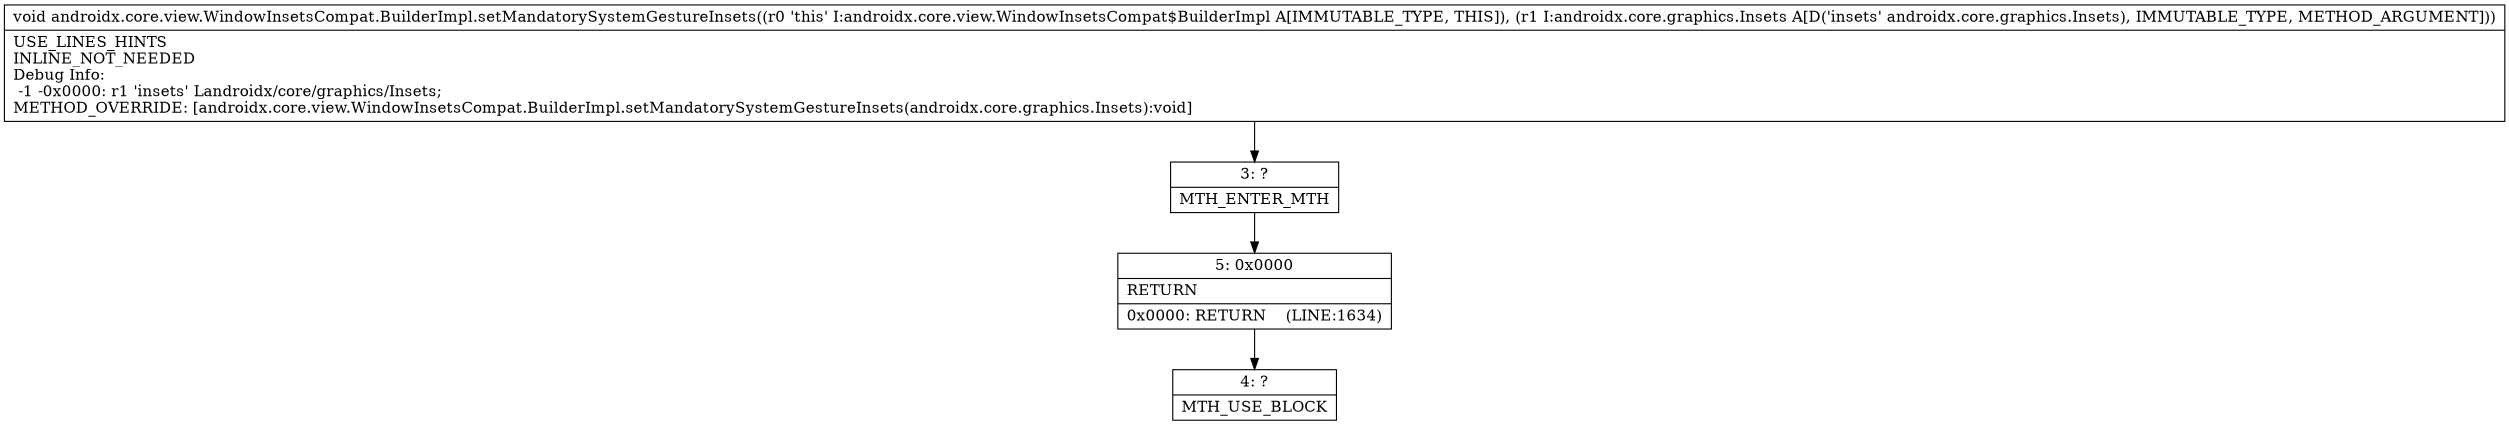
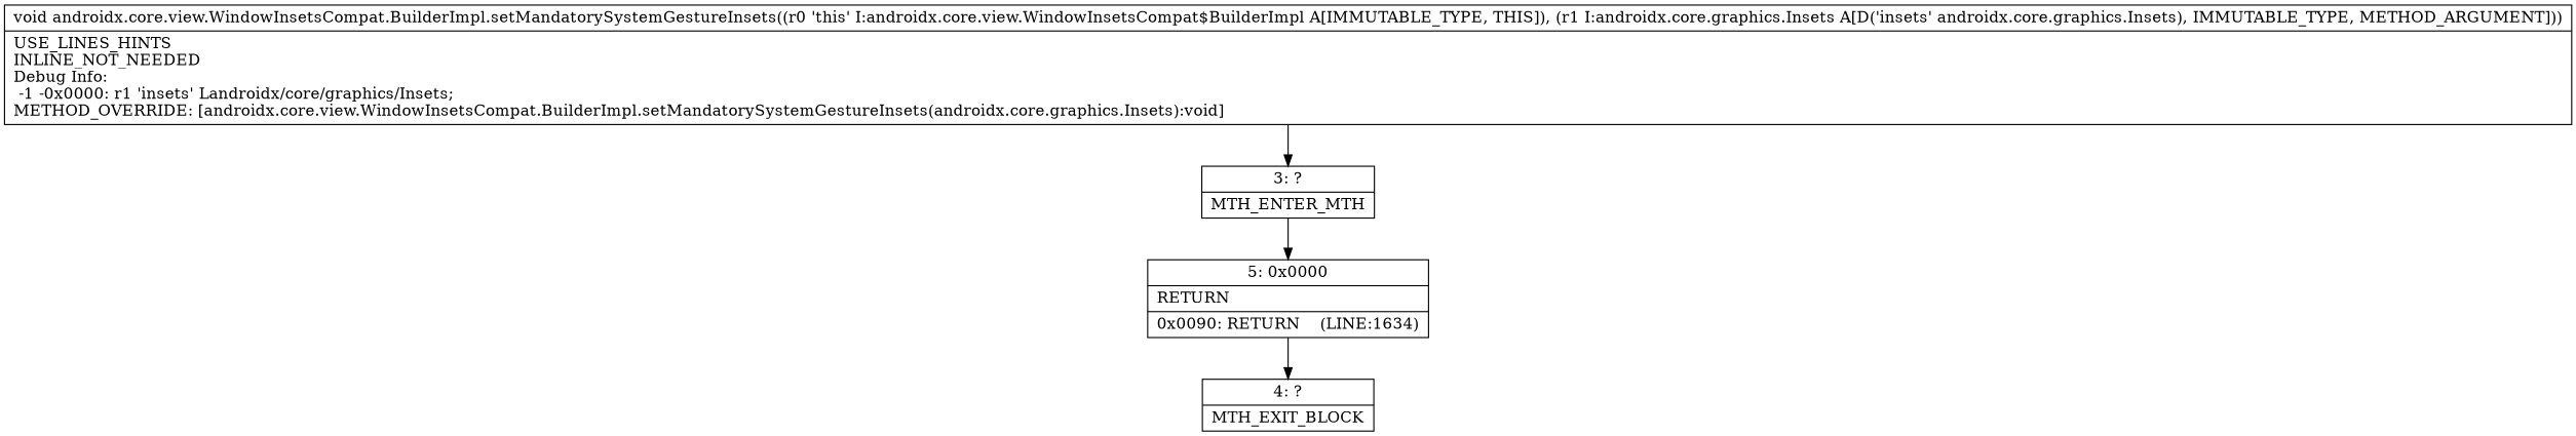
  digraph {
    fontname="DejaVu Serif"
    node [fontname="DejaVu Serif" shape=record]
    edge [fontname="DejaVu Serif"]
    n1 [label="{3\:\ ?|MTH_ENTER_MTH\l}"]
-   n2 [label="{5\:\ 0x0000|RETURN\l|0x0000: RETURN    (LINE:1634)\l}"]
-   n3 [label="{4\:\ ?|MTH_USE_BLOCK\l}"]
+   n2 [label="{5\:\ 0x0000|RETURN\l|0x0090: RETURN    (LINE:1634)\l}"]
+   n3 [label="{4\:\ ?|MTH_EXIT_BLOCK\l}"]
    n4 [label="{void androidx.core.view.WindowInsetsCompat.BuilderImpl.setMandatorySystemGestureInsets((r0 'this' I:androidx.core.view.WindowInsetsCompat$BuilderImpl A[IMMUTABLE_TYPE, THIS]), (r1 I:androidx.core.graphics.Insets A[D('insets' androidx.core.graphics.Insets), IMMUTABLE_TYPE, METHOD_ARGUMENT]))  | USE_LINES_HINTS\lINLINE_NOT_NEEDED\lDebug Info:\l  \-1 \-0x0000: r1 'insets' Landroidx\/core\/graphics\/Insets;\lMETHOD_OVERRIDE: [androidx.core.view.WindowInsetsCompat.BuilderImpl.setMandatorySystemGestureInsets(androidx.core.graphics.Insets):void]\l}"]
    n1 -> n2
    n2 -> n3
    n4 -> n1
  }
